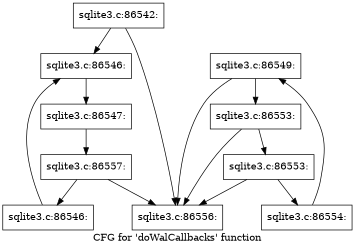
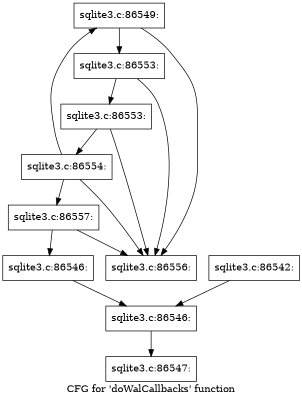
  digraph {
    label="CFG for 'doWalCallbacks' function"
    node [shape=record]
    n1 [label="{sqlite3.c:86542:}"]
    n2 [label="{sqlite3.c:86546:}"]
    n3 [label="{sqlite3.c:86547:}"]
    n4 [label="{sqlite3.c:86557:}"]
    n5 [label="{sqlite3.c:86549:}"]
    n6 [label="{sqlite3.c:86553:}"]
    n7 [label="{sqlite3.c:86556:}"]
    n8 [label="{sqlite3.c:86546:}"]
    n9 [label="{sqlite3.c:86553:}"]
    n10 [label="{sqlite3.c:86554:}"]
    n1 -> n2
    n2 -> n3
-   n3 -> n4
+   n10 -> n4
    n4 -> n7
    n4 -> n8
    n5 -> n6
    n5 -> n7
    n6 -> n7
    n6 -> n9
    n8 -> n2
    n9 -> n7
    n9 -> n10
    n10 -> n5
-   n1 -> n7
+   n10 -> n7
  }
